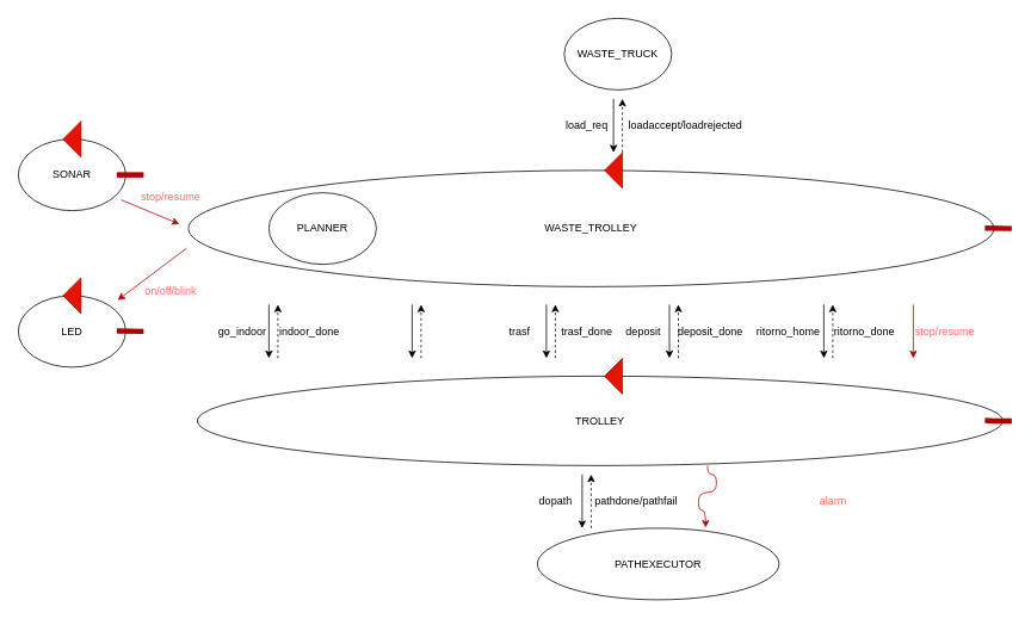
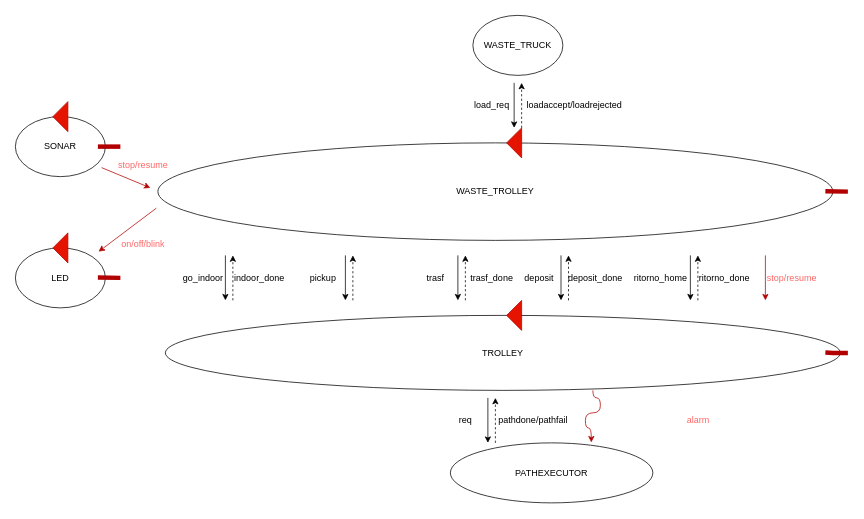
  <mxCell id="0" />
  <mxCell id="1" parent="0" />
  <mxCell id="2" value="WASTE_TRUCK" style="ellipse;whiteSpace=wrap;html=1;" parent="1" vertex="1"><mxGeometry x="630" y="20" width="120" height="80" as="geometry" /></mxCell>
  <mxCell id="3" value="WASTE_TROLLEY" style="ellipse;whiteSpace=wrap;html=1;" parent="1" vertex="1"><mxGeometry x="210" y="190" width="900" height="130" as="geometry" /></mxCell>
  <mxCell id="4" value="" style="shape=mxgraph.arrows2.wedgeArrow;html=1;fillColor=#e51400;bendable=0;rounded=0;strokeColor=#B20000;" parent="1" edge="1"><mxGeometry width="100" height="100" relative="1" as="geometry"><mxPoint x="695" y="190" as="sourcePoint" /><mxPoint x="675" y="190" as="targetPoint" /></mxGeometry></mxCell>
  <mxCell id="5" value="" style="endArrow=none;html=1;rounded=0;fillColor=#e51400;strokeColor=#B20000;strokeWidth=6;" parent="1" edge="1"><mxGeometry width="50" height="50" relative="1" as="geometry"><mxPoint x="1100" y="254.5" as="sourcePoint" /><mxPoint x="1130" y="255" as="targetPoint" /></mxGeometry></mxCell>
- <mxCell id="6" value="PLANNER" style="ellipse;whiteSpace=wrap;html=1;" parent="1" vertex="1"><mxGeometry x="300" y="215" width="120" height="80" as="geometry" /></mxCell>
  <mxCell id="7" value="TROLLEY" style="ellipse;whiteSpace=wrap;html=1;" parent="1" vertex="1"><mxGeometry x="220" y="420" width="900" height="100" as="geometry" /></mxCell>
  <mxCell id="8" value="" style="endArrow=none;html=1;rounded=0;fillColor=#e51400;strokeColor=#B20000;strokeWidth=6;" parent="1" edge="1"><mxGeometry width="50" height="50" relative="1" as="geometry"><mxPoint x="1100" y="469.5" as="sourcePoint" /><mxPoint x="1130" y="470" as="targetPoint" /><Array as="points"><mxPoint x="1110" y="470" /></Array></mxGeometry></mxCell>
  <mxCell id="9" value="" style="endArrow=classic;html=1;rounded=0;strokeWidth=1;" parent="1" edge="1"><mxGeometry width="50" height="50" relative="1" as="geometry"><mxPoint x="300" y="340" as="sourcePoint" /><mxPoint x="300" y="400" as="targetPoint" /></mxGeometry></mxCell>
  <mxCell id="10" value="go_indoor" style="text;html=1;align=center;verticalAlign=middle;resizable=0;points=[];autosize=1;strokeColor=none;fillColor=none;" parent="1" vertex="1"><mxGeometry x="230" y="355" width="80" height="30" as="geometry" /></mxCell>
  <mxCell id="11" value="" style="endArrow=classic;html=1;rounded=0;strokeWidth=1;dashed=1;" parent="1" edge="1"><mxGeometry width="50" height="50" relative="1" as="geometry"><mxPoint x="310" y="400" as="sourcePoint" /><mxPoint x="310" y="340" as="targetPoint" /></mxGeometry></mxCell>
  <mxCell id="12" value="indoor_done" style="text;html=1;align=center;verticalAlign=middle;resizable=0;points=[];autosize=1;strokeColor=none;fillColor=none;" parent="1" vertex="1"><mxGeometry x="300" y="355" width="90" height="30" as="geometry" /></mxCell>
  <mxCell id="13" value="" style="endArrow=classic;html=1;rounded=0;strokeWidth=1;" parent="1" edge="1"><mxGeometry width="50" height="50" relative="1" as="geometry"><mxPoint x="460" y="340" as="sourcePoint" /><mxPoint x="460" y="400" as="targetPoint" /></mxGeometry></mxCell>
+ <mxCell id="14" value="pickup" style="text;html=1;align=center;verticalAlign=middle;resizable=0;points=[];autosize=1;strokeColor=none;fillColor=none;" parent="1" vertex="1"><mxGeometry x="400" y="355" width="60" height="30" as="geometry" /></mxCell>
  <mxCell id="15" value="" style="endArrow=classic;html=1;rounded=0;strokeWidth=1;dashed=1;" parent="1" edge="1"><mxGeometry width="50" height="50" relative="1" as="geometry"><mxPoint x="470" y="400" as="sourcePoint" /><mxPoint x="470" y="340" as="targetPoint" /></mxGeometry></mxCell>
  <mxCell id="16" value="" style="endArrow=classic;html=1;rounded=0;strokeWidth=1;" parent="1" edge="1"><mxGeometry width="50" height="50" relative="1" as="geometry"><mxPoint x="610" y="340" as="sourcePoint" /><mxPoint x="610" y="400" as="targetPoint" /></mxGeometry></mxCell>
  <mxCell id="17" value="trasf" style="text;html=1;align=center;verticalAlign=middle;resizable=0;points=[];autosize=1;strokeColor=none;fillColor=none;" parent="1" vertex="1"><mxGeometry x="555" y="355" width="50" height="30" as="geometry" /></mxCell>
  <mxCell id="18" value="" style="endArrow=classic;html=1;rounded=0;strokeWidth=1;dashed=1;" parent="1" edge="1"><mxGeometry width="50" height="50" relative="1" as="geometry"><mxPoint x="620" y="400" as="sourcePoint" /><mxPoint x="620" y="340" as="targetPoint" /></mxGeometry></mxCell>
  <mxCell id="19" value="trasf_done" style="text;html=1;align=center;verticalAlign=middle;resizable=0;points=[];autosize=1;strokeColor=none;fillColor=none;" parent="1" vertex="1"><mxGeometry x="615" y="355" width="80" height="30" as="geometry" /></mxCell>
  <mxCell id="20" value="" style="endArrow=classic;html=1;rounded=0;strokeWidth=1;" parent="1" edge="1"><mxGeometry width="50" height="50" relative="1" as="geometry"><mxPoint x="747.5" y="340" as="sourcePoint" /><mxPoint x="747.5" y="400" as="targetPoint" /><Array as="points"><mxPoint x="747.5" y="360" /></Array></mxGeometry></mxCell>
  <mxCell id="21" value="deposit" style="text;html=1;align=center;verticalAlign=middle;resizable=0;points=[];autosize=1;strokeColor=none;fillColor=none;" parent="1" vertex="1"><mxGeometry x="687.5" y="355" width="60" height="30" as="geometry" /></mxCell>
  <mxCell id="22" value="" style="endArrow=classic;html=1;rounded=0;strokeWidth=1;dashed=1;" parent="1" edge="1"><mxGeometry width="50" height="50" relative="1" as="geometry"><mxPoint x="757.5" y="400" as="sourcePoint" /><mxPoint x="757.5" y="340" as="targetPoint" /></mxGeometry></mxCell>
  <mxCell id="23" value="deposit_done" style="text;html=1;align=center;verticalAlign=middle;resizable=0;points=[];autosize=1;strokeColor=none;fillColor=none;" parent="1" vertex="1"><mxGeometry x="742.5" y="355" width="100" height="30" as="geometry" /></mxCell>
  <mxCell id="24" value="" style="endArrow=classic;html=1;rounded=0;strokeWidth=1;" parent="1" edge="1"><mxGeometry width="50" height="50" relative="1" as="geometry"><mxPoint x="920" y="340" as="sourcePoint" /><mxPoint x="920" y="400" as="targetPoint" /></mxGeometry></mxCell>
  <mxCell id="25" value="ritorno_home" style="text;html=1;align=center;verticalAlign=middle;resizable=0;points=[];autosize=1;strokeColor=none;fillColor=none;" parent="1" vertex="1"><mxGeometry x="835" y="355" width="90" height="30" as="geometry" /></mxCell>
  <mxCell id="26" value="" style="endArrow=classic;html=1;rounded=0;strokeWidth=1;dashed=1;" parent="1" edge="1"><mxGeometry width="50" height="50" relative="1" as="geometry"><mxPoint x="930" y="400" as="sourcePoint" /><mxPoint x="930" y="340" as="targetPoint" /><Array as="points"><mxPoint x="930" y="360" /></Array></mxGeometry></mxCell>
  <mxCell id="27" value="ritorno_done" style="text;html=1;align=center;verticalAlign=middle;resizable=0;points=[];autosize=1;strokeColor=none;fillColor=none;" parent="1" vertex="1"><mxGeometry x="920" y="355" width="90" height="30" as="geometry" /></mxCell>
  <mxCell id="28" value="" style="endArrow=classic;html=1;rounded=0;strokeWidth=1;fillColor=#e51400;strokeColor=#B20000;" parent="1" edge="1"><mxGeometry width="50" height="50" relative="1" as="geometry"><mxPoint x="1020" y="340" as="sourcePoint" /><mxPoint x="1020" y="400" as="targetPoint" /></mxGeometry></mxCell>
  <mxCell id="29" value="&lt;font color=&quot;#ff6666&quot;&gt;stop/resume&lt;/font&gt;" style="text;html=1;align=center;verticalAlign=middle;resizable=0;points=[];autosize=1;strokeColor=none;fillColor=none;" parent="1" vertex="1"><mxGeometry x="1010" y="355" width="90" height="30" as="geometry" /></mxCell>
  <mxCell id="30" value="" style="endArrow=classic;html=1;rounded=0;strokeWidth=1;" parent="1" edge="1"><mxGeometry width="50" height="50" relative="1" as="geometry"><mxPoint x="685" y="110" as="sourcePoint" /><mxPoint x="685" y="170" as="targetPoint" /></mxGeometry></mxCell>
  <mxCell id="31" value="load_req" style="text;html=1;align=center;verticalAlign=middle;resizable=0;points=[];autosize=1;strokeColor=none;fillColor=none;" parent="1" vertex="1"><mxGeometry x="620" y="125" width="70" height="30" as="geometry" /></mxCell>
  <mxCell id="32" value="" style="endArrow=classic;html=1;rounded=0;strokeWidth=1;dashed=1;" parent="1" edge="1"><mxGeometry width="50" height="50" relative="1" as="geometry"><mxPoint x="695" y="170" as="sourcePoint" /><mxPoint x="695" y="110" as="targetPoint" /></mxGeometry></mxCell>
  <mxCell id="33" value="loadaccept/loadrejected" style="text;html=1;align=center;verticalAlign=middle;resizable=0;points=[];autosize=1;strokeColor=none;fillColor=none;" parent="1" vertex="1"><mxGeometry x="690" y="125" width="150" height="30" as="geometry" /></mxCell>
  <mxCell id="34" value="&lt;font color=&quot;#000000&quot;&gt;PATHEXECUTOR&lt;/font&gt;" style="ellipse;whiteSpace=wrap;html=1;fontColor=#FF6666;" parent="1" vertex="1"><mxGeometry x="600" y="590" width="270" height="80" as="geometry" /></mxCell>
  <mxCell id="35" value="" style="endArrow=classic;html=1;rounded=0;strokeWidth=1;" parent="1" edge="1"><mxGeometry width="50" height="50" relative="1" as="geometry"><mxPoint x="650" y="530" as="sourcePoint" /><mxPoint x="650" y="590" as="targetPoint" /></mxGeometry></mxCell>
- <mxCell id="36" value="dopath" style="text;html=1;align=center;verticalAlign=middle;resizable=0;points=[];autosize=1;strokeColor=none;fillColor=none;" parent="1" vertex="1"><mxGeometry x="590" y="545" width="60" height="30" as="geometry" /></mxCell>
+ <mxCell id="36" value="req" style="text;html=1;align=center;verticalAlign=middle;resizable=0;points=[];autosize=1;strokeColor=none;fillColor=none;" parent="1" vertex="1"><mxGeometry x="590" y="545" width="60" height="30" as="geometry" /></mxCell>
  <mxCell id="37" value="" style="endArrow=classic;html=1;rounded=0;strokeWidth=1;dashed=1;" parent="1" edge="1"><mxGeometry width="50" height="50" relative="1" as="geometry"><mxPoint x="660" y="590" as="sourcePoint" /><mxPoint x="660" y="530" as="targetPoint" /></mxGeometry></mxCell>
  <mxCell id="38" value="pathdone/pathfail" style="text;html=1;align=center;verticalAlign=middle;resizable=0;points=[];autosize=1;strokeColor=none;fillColor=none;" parent="1" vertex="1"><mxGeometry x="650" y="545" width="120" height="30" as="geometry" /></mxCell>
  <mxCell id="39" value="" style="endArrow=classic;html=1;rounded=0;strokeWidth=1;fillColor=#e51400;strokeColor=#B20000;edgeStyle=orthogonalEdgeStyle;curved=1;entryX=0.696;entryY=-0.007;entryDx=0;entryDy=0;entryPerimeter=0;" parent="1" target="34" edge="1"><mxGeometry width="50" height="50" relative="1" as="geometry"><mxPoint x="790" y="520" as="sourcePoint" /><mxPoint x="790" y="580" as="targetPoint" /><Array as="points"><mxPoint x="790" y="530" /><mxPoint x="800" y="530" /><mxPoint x="800" y="550" /><mxPoint x="780" y="550" /><mxPoint x="780" y="570" /><mxPoint x="788" y="570" /></Array></mxGeometry></mxCell>
  <mxCell id="40" value="&lt;font color=&quot;#ff6666&quot;&gt;alarm&lt;/font&gt;" style="text;html=1;align=center;verticalAlign=middle;resizable=0;points=[];autosize=1;strokeColor=none;fillColor=none;fontColor=#000000;" parent="1" vertex="1"><mxGeometry x="905" y="545" width="50" height="30" as="geometry" /></mxCell>
  <mxCell id="41" value="LED" style="ellipse;whiteSpace=wrap;html=1;" parent="1" vertex="1"><mxGeometry x="20" y="330" width="120" height="80" as="geometry" /></mxCell>
  <mxCell id="42" value="" style="shape=mxgraph.arrows2.wedgeArrow;html=1;fillColor=#e51400;bendable=0;rounded=0;strokeColor=#B20000;" parent="1" edge="1"><mxGeometry width="100" height="100" relative="1" as="geometry"><mxPoint x="695" y="420" as="sourcePoint" /><mxPoint x="675" y="420" as="targetPoint" /></mxGeometry></mxCell>
  <mxCell id="43" value="" style="endArrow=none;html=1;rounded=0;fillColor=#e51400;strokeColor=#B20000;strokeWidth=6;" parent="1" edge="1"><mxGeometry width="50" height="50" relative="1" as="geometry"><mxPoint x="130" y="369.5" as="sourcePoint" /><mxPoint x="160" y="370" as="targetPoint" /></mxGeometry></mxCell>
  <mxCell id="44" value="" style="shape=mxgraph.arrows2.wedgeArrow;html=1;fillColor=#e51400;bendable=0;rounded=0;strokeColor=#B20000;" parent="1" edge="1"><mxGeometry width="100" height="100" relative="1" as="geometry"><mxPoint x="90" y="330" as="sourcePoint" /><mxPoint x="70" y="330" as="targetPoint" /></mxGeometry></mxCell>
  <mxCell id="45" value="SONAR" style="ellipse;whiteSpace=wrap;html=1;" parent="1" vertex="1"><mxGeometry x="20" y="155" width="120" height="80" as="geometry" /></mxCell>
  <mxCell id="46" value="" style="endArrow=none;html=1;rounded=0;fillColor=#e51400;strokeColor=#B20000;strokeWidth=6;" parent="1" edge="1"><mxGeometry width="50" height="50" relative="1" as="geometry"><mxPoint x="130" y="195" as="sourcePoint" /><mxPoint x="160" y="195" as="targetPoint" /></mxGeometry></mxCell>
  <mxCell id="47" value="" style="shape=mxgraph.arrows2.wedgeArrow;html=1;fillColor=#e51400;bendable=0;rounded=0;strokeColor=#B20000;" parent="1" edge="1"><mxGeometry width="100" height="100" relative="1" as="geometry"><mxPoint x="90" y="155" as="sourcePoint" /><mxPoint x="70" y="155" as="targetPoint" /></mxGeometry></mxCell>
  <mxCell id="48" value="" style="endArrow=classic;html=1;rounded=0;strokeWidth=1;fillColor=#e51400;strokeColor=#B20000;" parent="1" edge="1"><mxGeometry width="50" height="50" relative="1" as="geometry"><mxPoint x="208" y="277" as="sourcePoint" /><mxPoint x="131" y="335" as="targetPoint" /></mxGeometry></mxCell>
  <mxCell id="49" value="&lt;font color=&quot;#ff6666&quot;&gt;on/off/blink&lt;/font&gt;" style="text;html=1;align=center;verticalAlign=middle;resizable=0;points=[];autosize=1;strokeColor=none;fillColor=none;" parent="1" vertex="1"><mxGeometry y="310" width="80" height="30" as="geometry" x="150" /></mxCell>
  <mxCell id="50" value="" style="endArrow=classic;html=1;rounded=0;strokeWidth=1;fillColor=#e51400;strokeColor=#B20000;" parent="1" edge="1"><mxGeometry width="50" height="50" relative="1" as="geometry"><mxPoint x="135" y="223" as="sourcePoint" /><mxPoint x="200" y="250" as="targetPoint" /></mxGeometry></mxCell>
  <mxCell id="51" value="&lt;font color=&quot;#ff6666&quot;&gt;stop/resume&lt;/font&gt;" style="text;html=1;align=center;verticalAlign=middle;resizable=0;points=[];autosize=1;strokeColor=none;fillColor=none;" parent="1" vertex="1"><mxGeometry x="145" y="205" width="90" height="30" as="geometry" /></mxCell>
